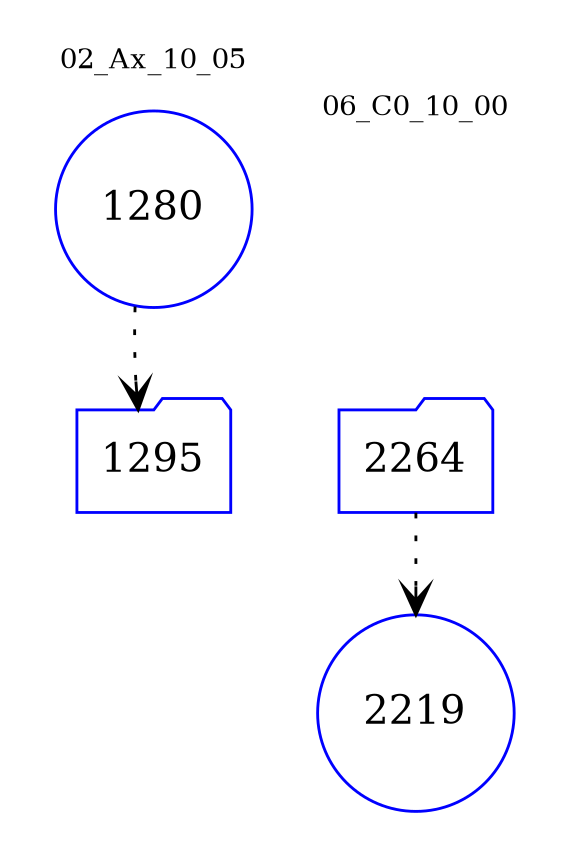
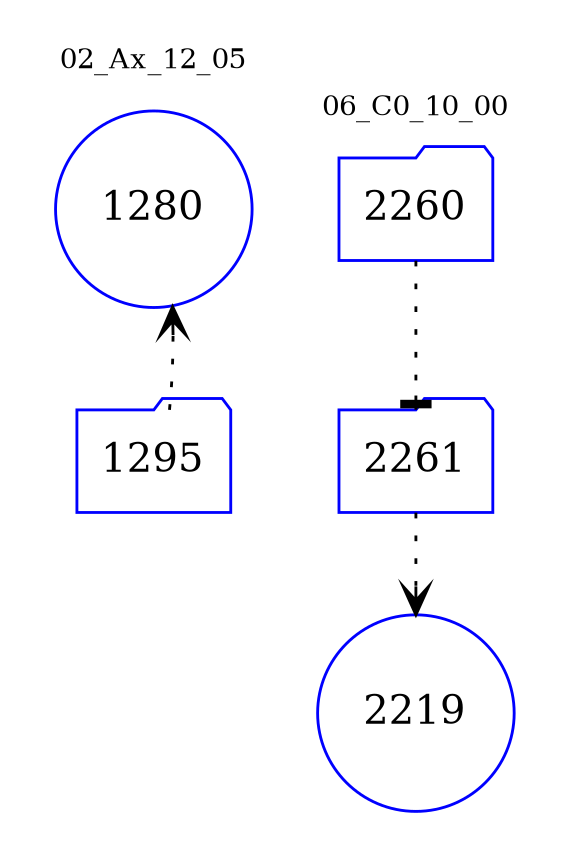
  digraph {
    fontname="DejaVu Serif"
    node [color=blue fontname="DejaVu Serif" shape=folder]
    edge [arrowhead=vee color=black fontname="DejaVu Serif" style=dotted]
    n1 [label=1280 shape=circle]
    n2 [label=1295]
+   n3 [label=2260]
    n4 [label=2219 shape=circle]
-   n5 [label=2264]
+   n5 [label=2261]
    subgraph cluster_1 {
      color=white
      fontsize=10
-     label="02_Ax_10_05"
+     label="02_Ax_12_05"
      n1
      n2
    }
    subgraph cluster_2 {
      color=white
      fontsize=10
      label="06_C0_10_00"
+     n3
      n4
      n5
    }
-   n1 -> n2
+   n2 -> n1
+   n3 -> n5 [arrowhead=tee]
    n5 -> n4
  }
